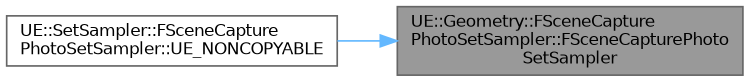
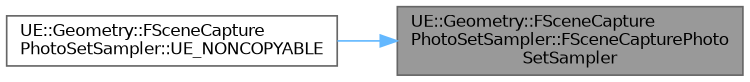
  digraph {
    rankdir=RL
    node [fontname=Helvetica fontsize=10 shape=box style=filled]
    n1 [color=gray40 fillcolor=grey60 fontcolor=black height=0.2 label="UE::Geometry::FSceneCapture\lPhotoSetSampler::FSceneCapturePhoto\lSetSampler" width=0.4]
-   n2 [color=grey40 fillcolor=white height=0.2 label="UE::SetSampler::FSceneCapture\lPhotoSetSampler::UE_NONCOPYABLE" width=0.4]
+   n2 [color=grey40 fillcolor=white height=0.2 label="UE::Geometry::FSceneCapture\lPhotoSetSampler::UE_NONCOPYABLE" width=0.4]
    n1 -> n2 [color=steelblue1 dir=back fontname=Helvetica fontsize=10 labelfontname=Helvetica labelfontsize=10 style=solid]
  }
